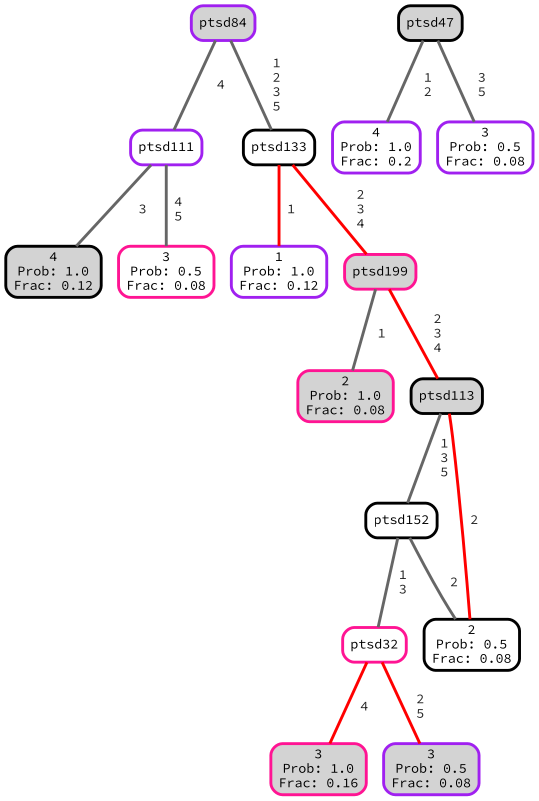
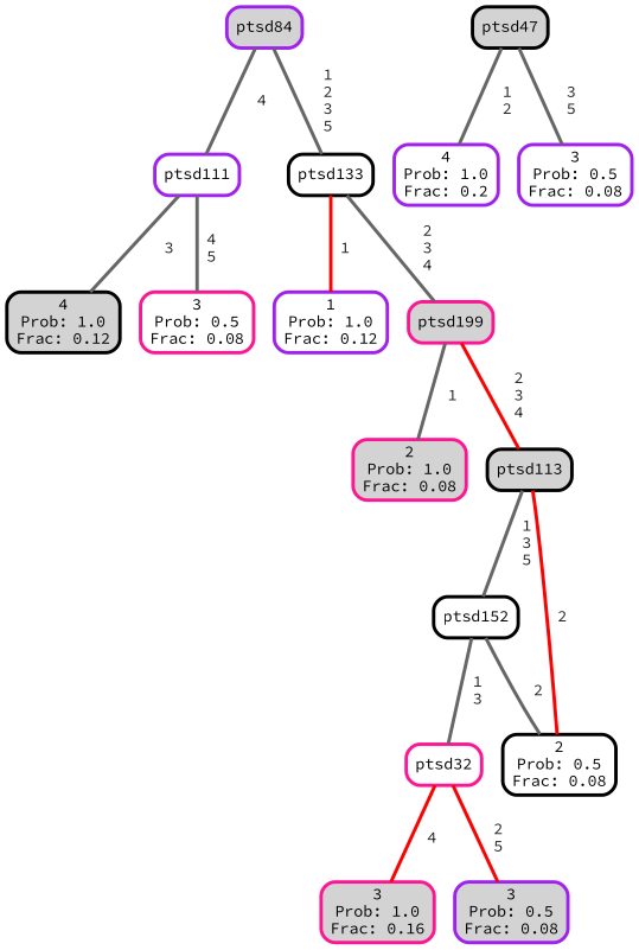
  graph {
    fontname="Source Code Pro"
    ranksep="0 equally"
    splines=straight
    node [color=black fillcolor=white fontcolor=black fontname="Source Code Pro" penwidth=3 shape=box style="filled, rounded"]
    edge [color=gray40 fontcolor=grey14 fontname="Source Code Pro" fontweight=bold penwidth=3]
    n1 [fillcolor=lightgrey label="4\nProb: 1.0\nFrac: 0.12"]
    n2 [color=purple label=ptsd111]
    n3 [color=deeppink label="3\nProb: 0.5\nFrac: 0.08"]
    n4 [color=purple fillcolor=lightgrey label=ptsd84]
    n5 [label=ptsd133]
    n6 [color=purple label="1\nProb: 1.0\nFrac: 0.12"]
    n7 [color=deeppink fillcolor=lightgrey label=ptsd199]
    n8 [color=deeppink fillcolor=lightgrey label="2\nProb: 1.0\nFrac: 0.08"]
    n9 [fillcolor=lightgrey label=ptsd113]
    n10 [label=ptsd152]
    n11 [label="2\nProb: 0.5\nFrac: 0.08"]
    n12 [color=purple label="4\nProb: 1.0\nFrac: 0.2"]
    n13 [fillcolor=lightgrey label=ptsd47]
    n14 [color=purple label="3\nProb: 0.5\nFrac: 0.08"]
    n15 [color=deeppink label=ptsd32]
    n16 [color=deeppink fillcolor=lightgrey label="3\nProb: 1.0\nFrac: 0.16"]
    n17 [color=purple fillcolor=lightgrey label="3\nProb: 0.5\nFrac: 0.08"]
    subgraph sub_1 {
      rank=same
    }
    n2 -- n1 [label=" 3"]
    n2 -- n3 [label=" 4\n 5"]
    n4 -- n2 [label=" 4"]
    n4 -- n5 [label=" 1\n 2\n 3\n 5"]
    n5 -- n6 [color=red label=" 1"]
-   n5 -- n7 [color=red label=" 2\n 3\n 4"]
+   n5 -- n7 [label=" 2\n 3\n 4"]
    n7 -- n8 [label=" 1"]
    n7 -- n9 [color=red label=" 2\n 3\n 4"]
    n9 -- n10 [label=" 1\n 3\n 5"]
    n9 -- n11 [color=red label=" 2"]
    n10 -- n11 [label=" 2"]
    n10 -- n15 [label=" 1\n 3"]
    n13 -- n12 [label=" 1\n 2"]
    n13 -- n14 [label=" 3\n 5"]
    n15 -- n16 [color=red label=" 4"]
    n15 -- n17 [color=red label=" 2\n 5"]
  }
